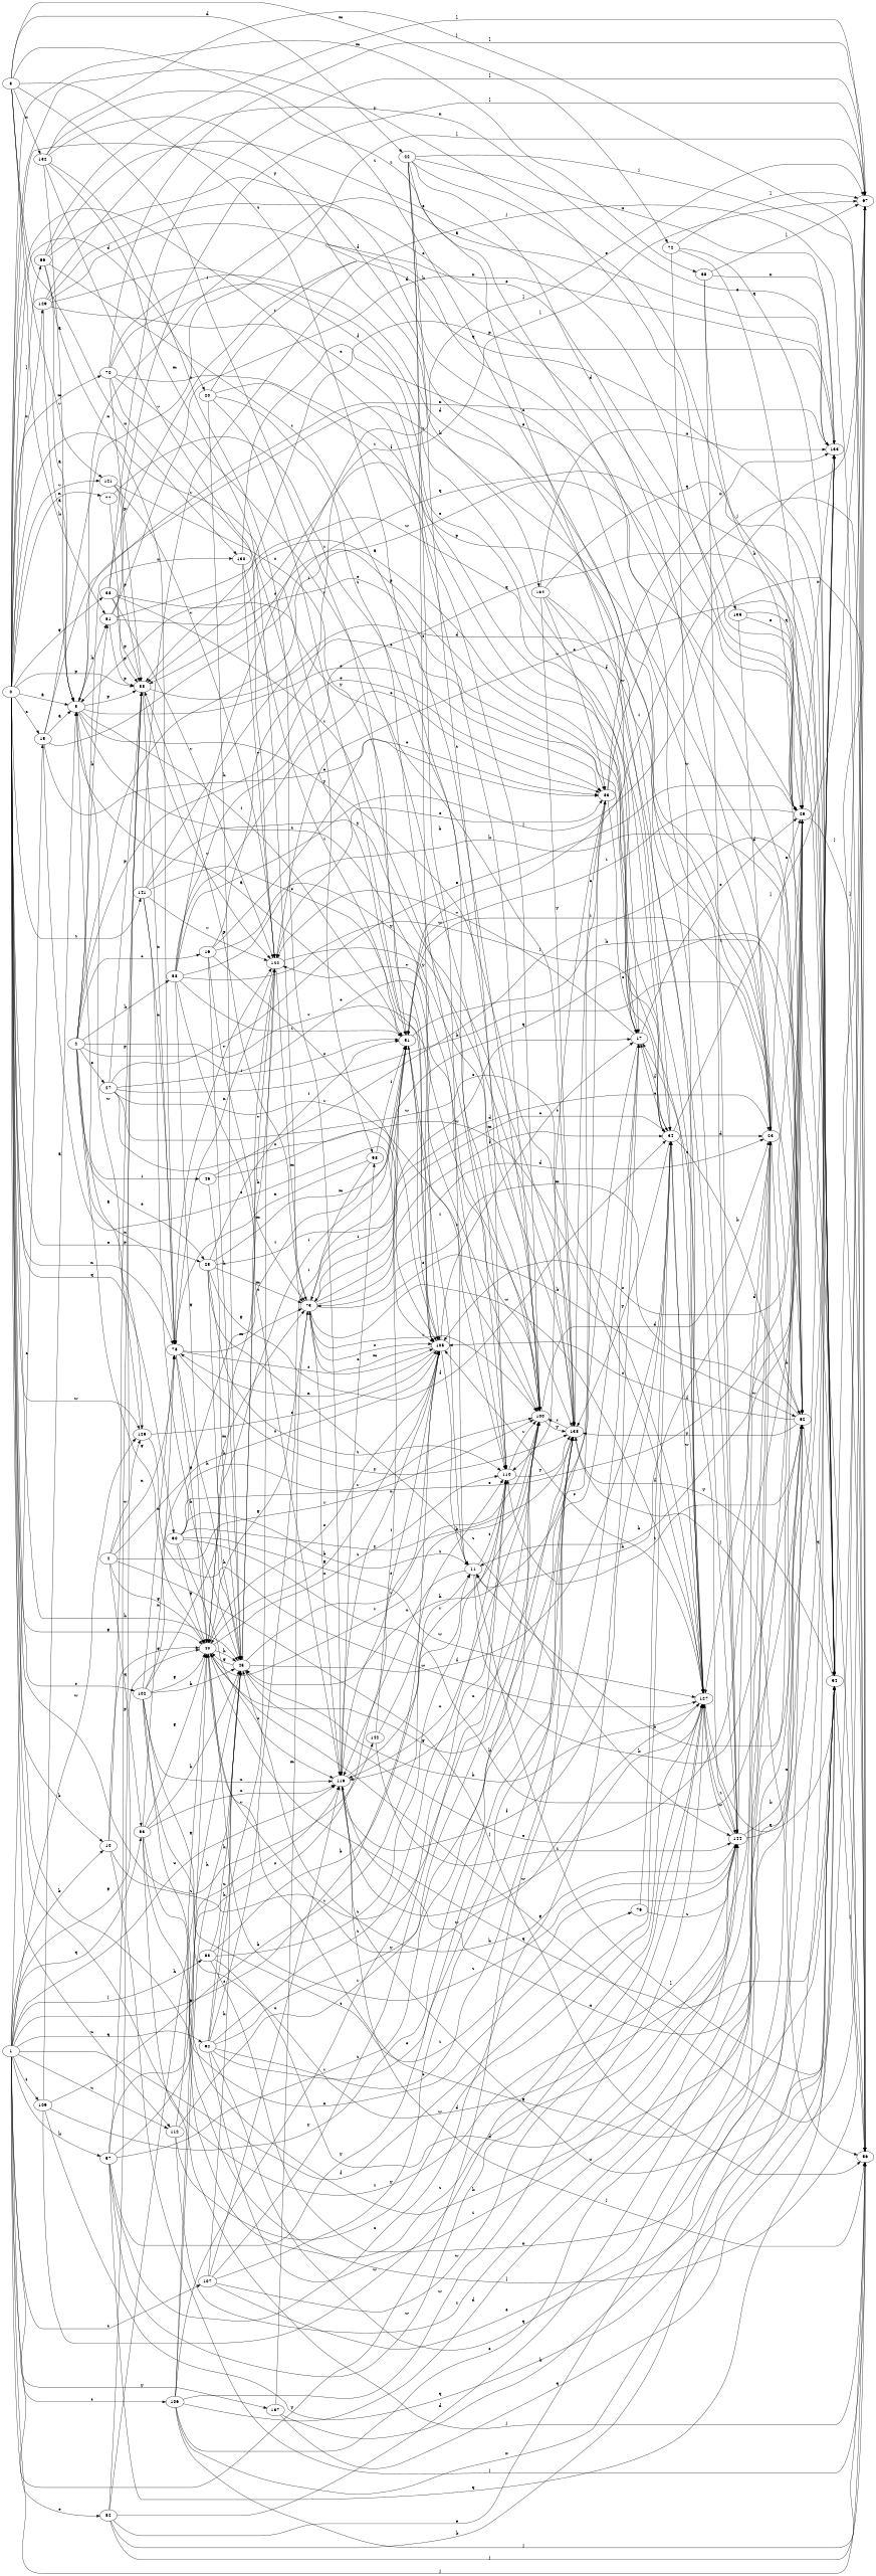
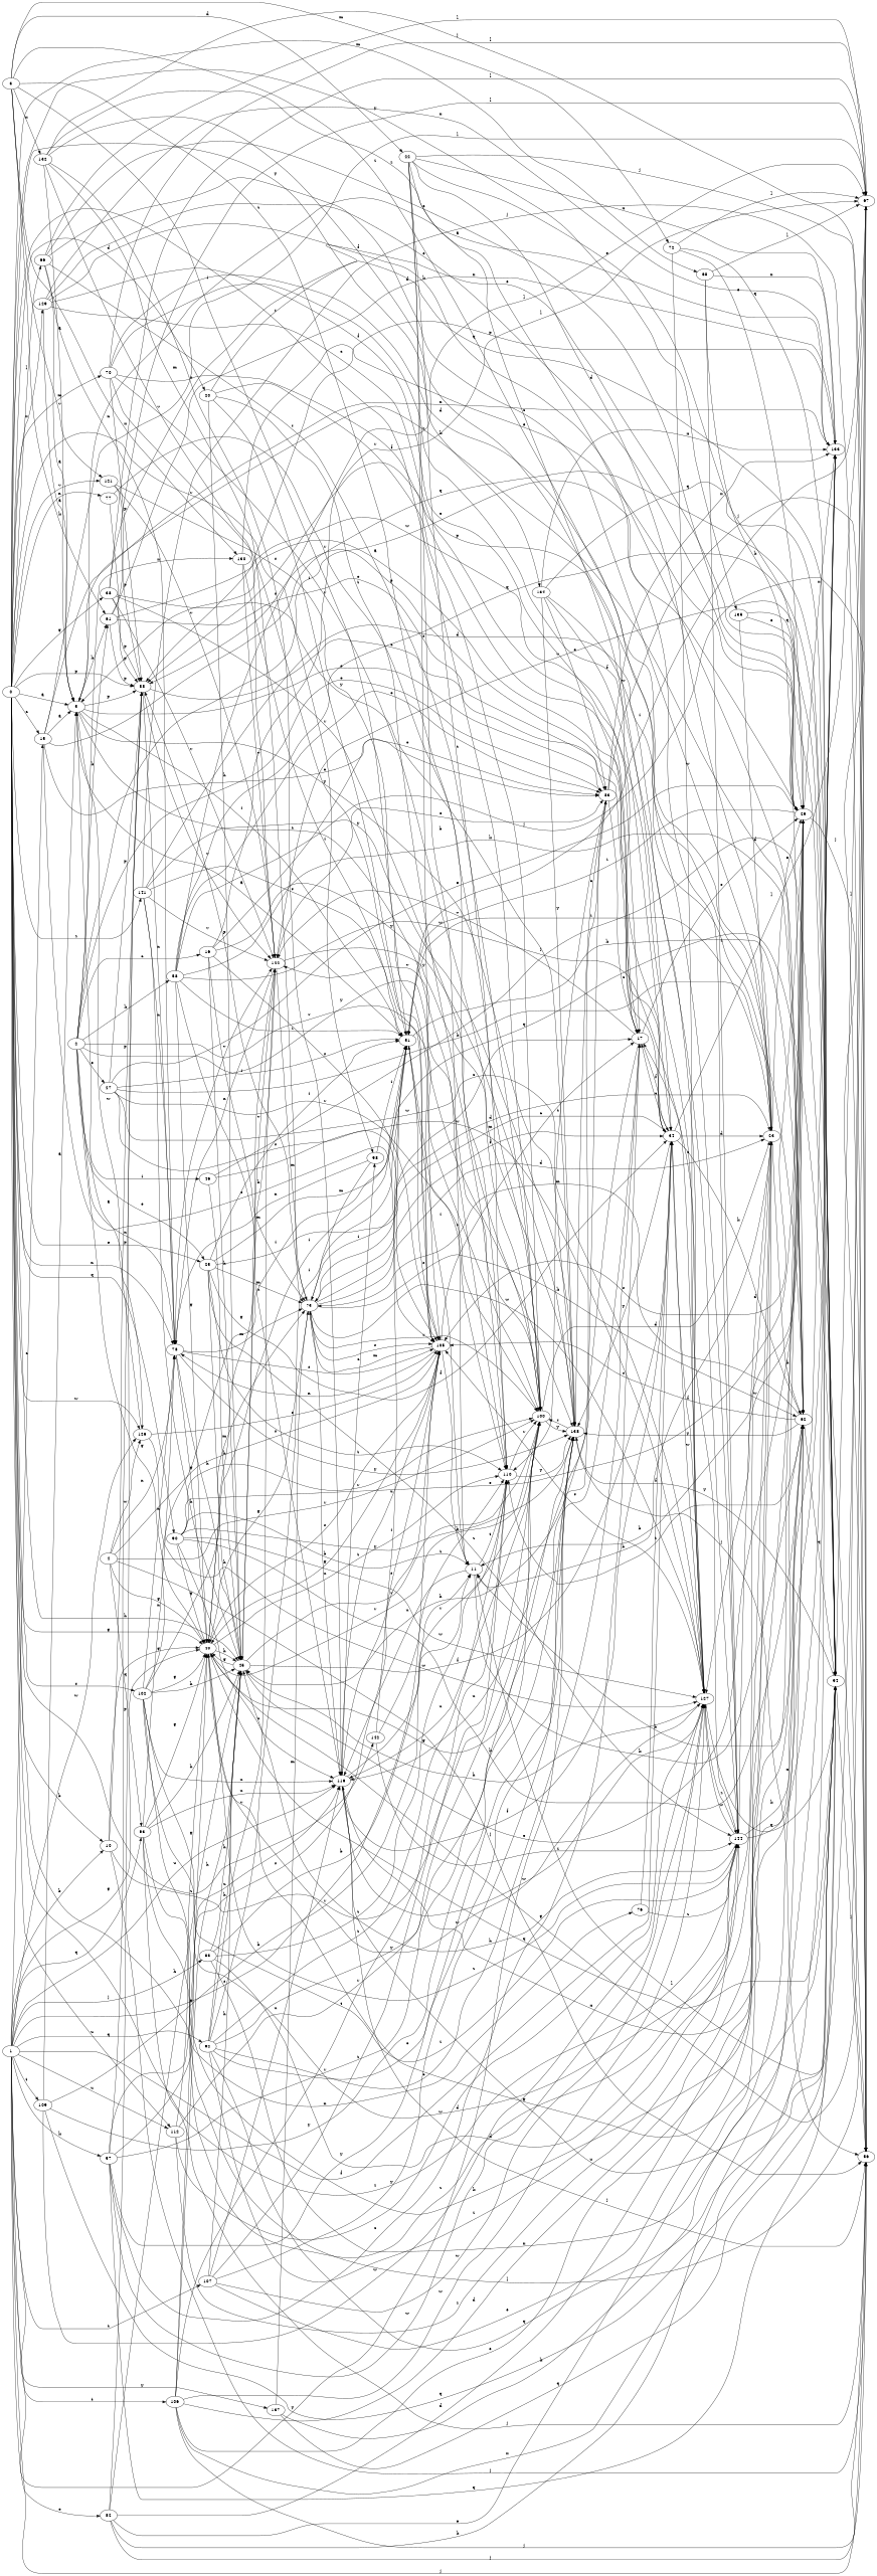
  strict digraph {
    rankdir=LR
    0
    5
    10
    15
    20
    25
    38
    40
    45
    66
    68
    70
    76
    77
    78
    88
    90
    98
    100
    102
    112
    121
    126
    129
    134
    135
    141
    142
    144
    138
    51
    61
    83
    110
    62
    56
    105
    67
    94
    133
    29
    34
    73
    23
    122
    127
    17
    116
    11
    1
    55
    57
    82
    92
    93
    106
    107
    109
    137
    2
    16
    27
    46
    58
    130
    3
    22
    72
    132
    4
    0 -> 5 [label=a]
    0 -> 10 [label=b]
    0 -> 15 [label=c]
    0 -> 20 [label=d]
    0 -> 25 [label=e]
    0 -> 38 [label=g]
    0 -> 40 [label=g]
    0 -> 45 [label=h]
    0 -> 66 [label=l]
    0 -> 68 [label=m]
    0 -> 70 [label=m]
    0 -> 76 [label=n]
    0 -> 77 [label=n]
    0 -> 78 [label=n]
    0 -> 88 [label=p]
    0 -> 90 [label=q]
    0 -> 98 [label=r]
    0 -> 100 [label=r]
    0 -> 102 [label=s]
    0 -> 112 [label=u]
    0 -> 121 [label=v]
    0 -> 126 [label=w]
    0 -> 129 [label=x]
    0 -> 134 [label=y]
    0 -> 135 [label=y]
    0 -> 141 [label=z]
    0 -> 142 [label=z]
    0 -> 144 [label=z]
    5 -> 88 [label=p]
    5 -> 126 [label=w]
    5 -> 138 [label=y]
    5 -> 51 [label=i]
    5 -> 61 [label=k]
    5 -> 83 [label=o]
    5 -> 110 [label=t]
    5 -> 62 [label=k]
    10 -> 40 [label=g]
    10 -> 88 [label=p]
    10 -> 100 [label=r]
    10 -> 56 [label=j]
    15 -> 5 [label=a]
    15 -> 83 [label=o]
    15 -> 105 [label=s]
    15 -> 67 [label=l]
    15 -> 94 [label=q]
    15 -> 133 [label=x]
    20 -> 45 [label=h]
    20 -> 100 [label=r]
    20 -> 51 [label=i]
    20 -> 110 [label=t]
    20 -> 29 [label=e]
    25 -> 45 [label=h]
    25 -> 144 [label=z]
    25 -> 51 [label=i]
    25 -> 110 [label=t]
    25 -> 94 [label=q]
    25 -> 34 [label=f]
    25 -> 73 [label=m]
    25 -> 23 [label=d]
    38 -> 88 [label=p]
    38 -> 100 [label=r]
    38 -> 138 [label=y]
    38 -> 67 [label=l]
    38 -> 94 [label=q]
    38 -> 122 [label=v]
    40 -> 45 [label=h]
    40 -> 100 [label=r]
    40 -> 144 [label=z]
    40 -> 51 [label=i]
    40 -> 110 [label=t]
    40 -> 105 [label=s]
    40 -> 94 [label=q]
    40 -> 127 [label=w]
    45 -> 40 [label=g]
    45 -> 100 [label=r]
    45 -> 29 [label=e]
    45 -> 34 [label=f]
    45 -> 122 [label=v]
    66 -> 5 [label=a]
    66 -> 78 [label=n]
    66 -> 100 [label=r]
    66 -> 67 [label=l]
    66 -> 29 [label=e]
    66 -> 23 [label=d]
    68 -> 144 [label=z]
    68 -> 62 [label=k]
    68 -> 67 [label=l]
    68 -> 133 [label=x]
    70 -> 88 [label=p]
    70 -> 100 [label=r]
    70 -> 144 [label=z]
    70 -> 105 [label=s]
    70 -> 67 [label=l]
    70 -> 34 [label=f]
    70 -> 23 [label=d]
    76 -> 144 [label=z]
    76 -> 34 [label=f]
    77 -> 88 [label=p]
    77 -> 100 [label=r]
    78 -> 40 [label=g]
    78 -> 45 [label=h]
    78 -> 138 [label=y]
    78 -> 105 [label=s]
    78 -> 73 [label=m]
    78 -> 122 [label=v]
    88 -> 78 [label=n]
    88 -> 122 [label=v]
    88 -> 17 [label=c]
    90 -> 40 [label=g]
    90 -> 100 [label=r]
    90 -> 138 [label=y]
    90 -> 62 [label=k]
    90 -> 29 [label=e]
    90 -> 127 [label=w]
    90 -> 116 [label=u]
    90 -> 11 [label=b]
    98 -> 78 [label=n]
    98 -> 51 [label=i]
    98 -> 73 [label=m]
    100 -> 138 [label=y]
    100 -> 23 [label=d]
    100 -> 122 [label=v]
    100 -> 116 [label=u]
    102 -> 40 [label=g]
    102 -> 45 [label=h]
    102 -> 78 [label=n]
    102 -> 144 [label=z]
    102 -> 51 [label=i]
    102 -> 62 [label=k]
    102 -> 73 [label=m]
    102 -> 23 [label=d]
    102 -> 116 [label=u]
    112 -> 40 [label=g]
    112 -> 100 [label=r]
    112 -> 144 [label=z]
    112 -> 127 [label=w]
    121 -> 88 [label=p]
    121 -> 105 [label=s]
    121 -> 122 [label=v]
    126 -> 5 [label=a]
    126 -> 105 [label=s]
    126 -> 127 [label=w]
    129 -> 5 [label=a]
    129 -> 62 [label=k]
    129 -> 133 [label=x]
    129 -> 29 [label=e]
    129 -> 34 [label=f]
    129 -> 17 [label=c]
    134 -> 138 [label=y]
    134 -> 83 [label=o]
    134 -> 94 [label=q]
    134 -> 133 [label=x]
    134 -> 34 [label=f]
    134 -> 127 [label=w]
    135 -> 94 [label=q]
    135 -> 29 [label=e]
    135 -> 23 [label=d]
    141 -> 45 [label=h]
    141 -> 78 [label=n]
    141 -> 138 [label=y]
    141 -> 56 [label=j]
    141 -> 105 [label=s]
    141 -> 23 [label=d]
    141 -> 122 [label=v]
    142 -> 144 [label=z]
    142 -> 51 [label=i]
    142 -> 110 [label=t]
    144 -> 45 [label=h]
    144 -> 62 [label=k]
    144 -> 133 [label=x]
    144 -> 23 [label=d]
    144 -> 127 [label=w]
    144 -> 17 [label=c]
    138 -> 100 [label=r]
    138 -> 83 [label=o]
    138 -> 56 [label=j]
    51 -> 5 [label=a]
    51 -> 110 [label=t]
    51 -> 62 [label=k]
    51 -> 105 [label=s]
    61 -> 88 [label=p]
    61 -> 83 [label=o]
    61 -> 67 [label=l]
    61 -> 133 [label=x]
    61 -> 127 [label=w]
    83 -> 110 [label=t]
    83 -> 56 [label=j]
    83 -> 133 [label=x]
    83 -> 17 [label=c]
    83 -> 116 [label=u]
    110 -> 100 [label=r]
    110 -> 138 [label=y]
    62 -> 138 [label=y]
    62 -> 110 [label=t]
    62 -> 105 [label=s]
    62 -> 94 [label=q]
    62 -> 73 [label=m]
    105 -> 40 [label=g]
    105 -> 78 [label=n]
    105 -> 73 [label=m]
    105 -> 17 [label=c]
    105 -> 116 [label=u]
    105 -> 11 [label=b]
    67 -> 40 [label=g]
    67 -> 51 [label=i]
    94 -> 40 [label=g]
    94 -> 138 [label=y]
    94 -> 56 [label=j]
    94 -> 67 [label=l]
    94 -> 122 [label=v]
    94 -> 116 [label=u]
    133 -> 5 [label=a]
    133 -> 88 [label=p]
    133 -> 11 [label=b]
    29 -> 51 [label=i]
    29 -> 56 [label=j]
    29 -> 105 [label=s]
    29 -> 133 [label=x]
    29 -> 127 [label=w]
    29 -> 11 [label=b]
    34 -> 5 [label=a]
    34 -> 138 [label=y]
    34 -> 62 [label=k]
    34 -> 67 [label=l]
    34 -> 73 [label=m]
    34 -> 23 [label=d]
    34 -> 127 [label=w]
    34 -> 17 [label=c]
    73 -> 40 [label=g]
    73 -> 88 [label=p]
    73 -> 100 [label=r]
    73 -> 51 [label=i]
    73 -> 62 [label=k]
    73 -> 105 [label=s]
    73 -> 34 [label=f]
    73 -> 23 [label=d]
    73 -> 127 [label=w]
    73 -> 17 [label=c]
    73 -> 116 [label=u]
    23 -> 88 [label=p]
    23 -> 51 [label=i]
    23 -> 62 [label=k]
    23 -> 29 [label=e]
    23 -> 11 [label=b]
    122 -> 40 [label=g]
    122 -> 45 [label=h]
    122 -> 78 [label=n]
    122 -> 138 [label=y]
    122 -> 83 [label=o]
    122 -> 73 [label=m]
    127 -> 45 [label=h]
    127 -> 144 [label=z]
    127 -> 105 [label=s]
    127 -> 94 [label=q]
    127 -> 34 [label=f]
    17 -> 40 [label=g]
    17 -> 45 [label=h]
    17 -> 88 [label=p]
    17 -> 29 [label=e]
    17 -> 34 [label=f]
    17 -> 122 [label=v]
    116 -> 98 [label=c]
    116 -> 100 [label=r]
    116 -> 56 [label=j]
    116 -> 105 [label=s]
    116 -> 133 [label=x]
    116 -> 34 [label=f]
    116 -> 127 [label=w]
    11 -> 51 [label=i]
    11 -> 110 [label=t]
    11 -> 62 [label=k]
    11 -> 67 [label=l]
    11 -> 116 [label=u]
    1 -> 10 [label=b]
    1 -> 15 [label=c]
    1 -> 40 [label=g]
    1 -> 112 [label=u]
    1 -> 126 [label=w]
    1 -> 138 [label=y]
    1 -> 56 [label=j]
    1 -> 105 [label=s]
    1 -> 34 [label=f]
    1 -> 116 [label=u]
    1 -> 55 [label=j]
    1 -> 57 [label=k]
    1 -> 82 [label=o]
    1 -> 92 [label=q]
    1 -> 93 [label=q]
    1 -> 106 [label=t]
    1 -> 107 [label=t]
    1 -> 109 [label=t]
    1 -> 137 [label=y]
    55 -> 45 [label=h]
    55 -> 110 [label=t]
    55 -> 133 [label=x]
    55 -> 23 [label=d]
    55 -> 11 [label=b]
    57 -> 88 [label=p]
    57 -> 100 [label=r]
    57 -> 138 [label=y]
    57 -> 105 [label=s]
    57 -> 94 [label=q]
    57 -> 127 [label=w]
    57 -> 17 [label=c]
    57 -> 116 [label=u]
    82 -> 45 [label=h]
    82 -> 88 [label=p]
    82 -> 62 [label=k]
    82 -> 56 [label=j]
    82 -> 29 [label=e]
    82 -> 23 [label=d]
    92 -> 45 [label=h]
    92 -> 144 [label=z]
    92 -> 138 [label=y]
    92 -> 51 [label=i]
    92 -> 83 [label=o]
    92 -> 110 [label=t]
    92 -> 94 [label=q]
    92 -> 122 [label=v]
    92 -> 17 [label=c]
    93 -> 40 [label=g]
    93 -> 45 [label=h]
    93 -> 78 [label=n]
    93 -> 144 [label=z]
    93 -> 56 [label=j]
    93 -> 67 [label=l]
    93 -> 116 [label=u]
    106 -> 40 [label=g]
    106 -> 45 [label=h]
    106 -> 110 [label=t]
    106 -> 56 [label=j]
    106 -> 133 [label=x]
    106 -> 29 [label=e]
    106 -> 23 [label=d]
    106 -> 127 [label=w]
    107 -> 45 [label=h]
    107 -> 138 [label=y]
    107 -> 110 [label=t]
    107 -> 29 [label=e]
    107 -> 127 [label=w]
    107 -> 116 [label=u]
    109 -> 5 [label=a]
    109 -> 138 [label=y]
    109 -> 94 [label=q]
    109 -> 127 [label=w]
    109 -> 11 [label=b]
    137 -> 62 [label=k]
    137 -> 94 [label=q]
    137 -> 73 [label=m]
    2 -> 25 [label=e]
    2 -> 40 [label=g]
    2 -> 78 [label=n]
    2 -> 100 [label=r]
    2 -> 51 [label=i]
    2 -> 61 [label=k]
    2 -> 83 [label=o]
    2 -> 29 [label=e]
    2 -> 16 [label=c]
    2 -> 27 [label=e]
    2 -> 46 [label=i]
    2 -> 58 [label=k]
    2 -> 130 [label=x]
    16 -> 45 [label=h]
    16 -> 138 [label=y]
    16 -> 83 [label=o]
    16 -> 105 [label=s]
    16 -> 67 [label=l]
    16 -> 73 [label=m]
    27 -> 88 [label=p]
    27 -> 100 [label=r]
-   27 -> 138 [label=o]
+   27 -> 138 [label=y]
    27 -> 62 [label=k]
    27 -> 105 [label=s]
    27 -> 29 [label=e]
    27 -> 127 [label=w]
    46 -> 45 [label=h]
    46 -> 56 [label=j]
    46 -> 127 [label=w]
    58 -> 40 [label=g]
    58 -> 51 [label=i]
    58 -> 83 [label=o]
    58 -> 62 [label=k]
    58 -> 56 [label=j]
    58 -> 67 [label=l]
    58 -> 94 [label=q]
    58 -> 127 [label=w]
    58 -> 116 [label=u]
    130 -> 51 [label=i]
    130 -> 29 [label=e]
    130 -> 122 [label=v]
    3 -> 121 [label=v]
    3 -> 144 [label=z]
    3 -> 51 [label=i]
    3 -> 61 [label=k]
    3 -> 110 [label=t]
    3 -> 130 [label=x]
    3 -> 22 [label=d]
    3 -> 72 [label=m]
    3 -> 132 [label=x]
    22 -> 110 [label=t]
    22 -> 56 [label=j]
    22 -> 105 [label=s]
    22 -> 133 [label=x]
    22 -> 29 [label=e]
    22 -> 23 [label=d]
    22 -> 17 [label=c]
    22 -> 11 [label=b]
    72 -> 67 [label=l]
    72 -> 94 [label=q]
    72 -> 29 [label=e]
    72 -> 127 [label=w]
    132 -> 5 [label=a]
    132 -> 144 [label=z]
    132 -> 56 [label=j]
    132 -> 34 [label=f]
    132 -> 73 [label=m]
    132 -> 122 [label=v]
    132 -> 116 [label=u]
    4 -> 40 [label=g]
    4 -> 78 [label=n]
    4 -> 100 [label=r]
    4 -> 126 [label=w]
    4 -> 56 [label=j]
    4 -> 105 [label=s]
    4 -> 93 [label=q]
  }
